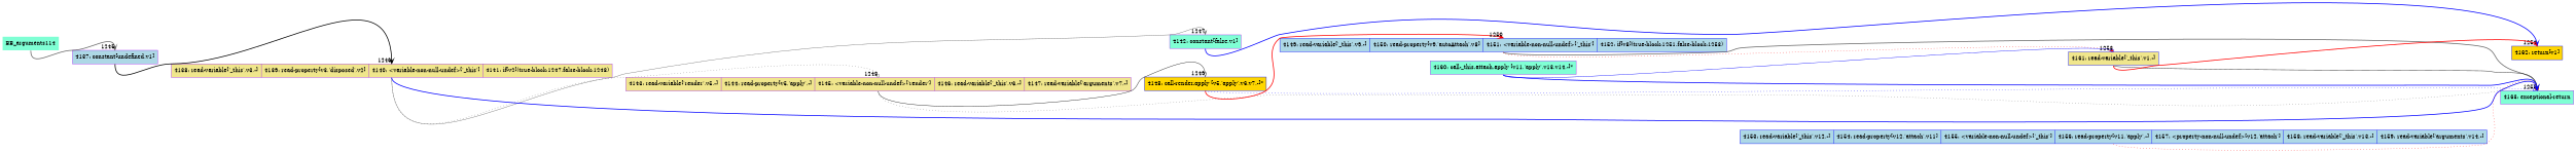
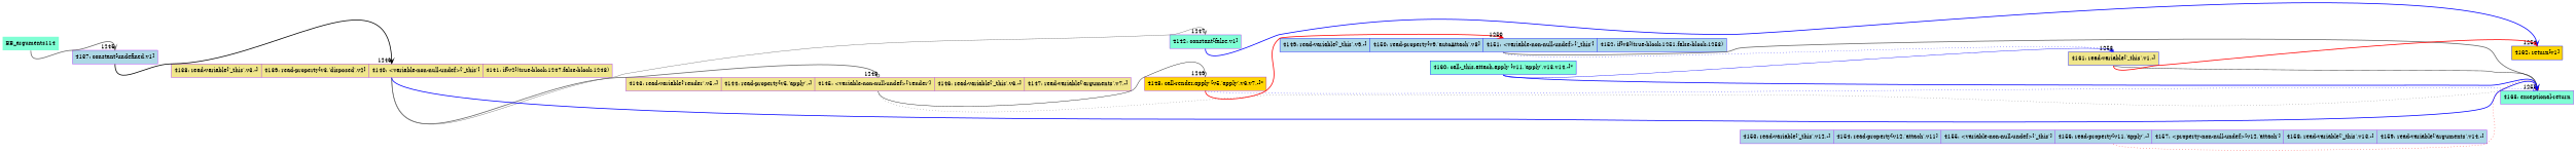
  digraph {
    rankdir=LR
    node [color=purple fillcolor=aquamarine shape=record style=filled]
    edge [arrowhead=vee color=gray40 headport=n style=bold tailport=s]
    n1 [label=BB_arguments114 shape=none]
    n2 [fillcolor=lightblue label="{4137: constant[undefined,v1]}"]
    n3 [fillcolor=khaki label="{4138: read-variable['_this',v3,-]|4139: read-property[v3,'disposed',v2]|4140: \<variable-non-null-undef\>['_this']|4141: if[v2](true-block:1247,false-block:1248)}"]
    n4 [label="{4142: constant[false,v1]}"]
    n5 [fillcolor=khaki label="{4143: read-variable['render',v5,-]|4144: read-property[v5,'apply',-]|4145: \<variable-non-null-undef\>['render']|4146: read-variable['_this',v6,-]|4147: read-variable['arguments',v7,-]}"]
    n6 [label="{4163: exceptional-return}"]
    n7 [color=blue fillcolor=gold label="{4162: return[v1]}"]
-   n8 [color=blue fillcolor=gold label="{4148: call-render.apply [v5,'apply',v6,v7,-]*}"]
+   n8 [fillcolor=gold label="{4148: call-render.apply [v5,'apply',v6,v7,-]*}"]
    n9 [color=blue fillcolor=lightblue label="{4149: read-variable['_this',v9,-]|4150: read-property[v9,'autoAttach',v8]|4151: \<variable-non-null-undef\>['_this']|4152: if[v8](true-block:1251,false-block:1253)}"]
    n10 [color=blue fillcolor=khaki label="{4161: read-variable['_this',v1,-]}"]
-   n11 [color=blue fillcolor=lightblue label="{4153: read-variable['_this',v12,-]|4154: read-property[v12,'attach',v11]|4155: \<variable-non-null-undef\>['_this']|4156: read-property[v11,'apply',-]|4157: \<property-non-null-undef\>[v12,'attach']|4158: read-variable['_this',v13,-]|4159: read-variable['arguments',v14,-]}"]
-   n12 [label="{4160: call-_this.attach.apply [v11,'apply',v13,v14,-]*}"]
+   n11 [fillcolor=lightblue label="{4153: read-variable['_this',v12,-]|4154: read-property[v12,'attach',v11]|4155: \<variable-non-null-undef\>['_this']|4156: read-property[v11,'apply',-]|4157: \<property-non-null-undef\>[v12,'attach']|4158: read-variable['_this',v13,-]|4159: read-variable['arguments',v14,-]}"]
+   n12 [color=blue label="{4160: call-_this.attach.apply [v11,'apply',v13,v14,-]*}"]
    n1 -> n2 [headlabel="    1245"]
    n2 -> n3 [color=black headlabel="      1246"]
    n3 -> n4 [headlabel="      1247" style=solid]
-   n3 -> n5 [arrowhead=odot headlabel="      1248" style=dotted]
+   n3 -> n5 [arrowhead=odot headlabel="      1248"]
    n3 -> n6 [color=blue headlabel="      1255"]
    n4 -> n7 [color=blue headlabel="      1254"]
    n5 -> n6 [arrowhead=odot style=dotted]
    n5 -> n8 [arrowhead=onormal color=black headlabel="      1249" style=solid]
    n8 -> n6 [arrowhead=onormal color=blue style=dotted]
    n8 -> n9 [color=red headlabel="      1250"]
    n9 -> n6
-   n9 -> n10 [color=red headlabel="      1253" style=dotted]
+   n9 -> n10 [color=blue headlabel="      1253" style=dotted]
    n10 -> n6 [arrowhead=odot color=black style=solid]
    n10 -> n7 [arrowhead=onormal color=red]
    n11 -> n6 [arrowhead=odot color=red style=dotted]
    n12 -> n6 [color=blue]
    n12 -> n10 [arrowhead=odot color=blue style=solid]
  }
